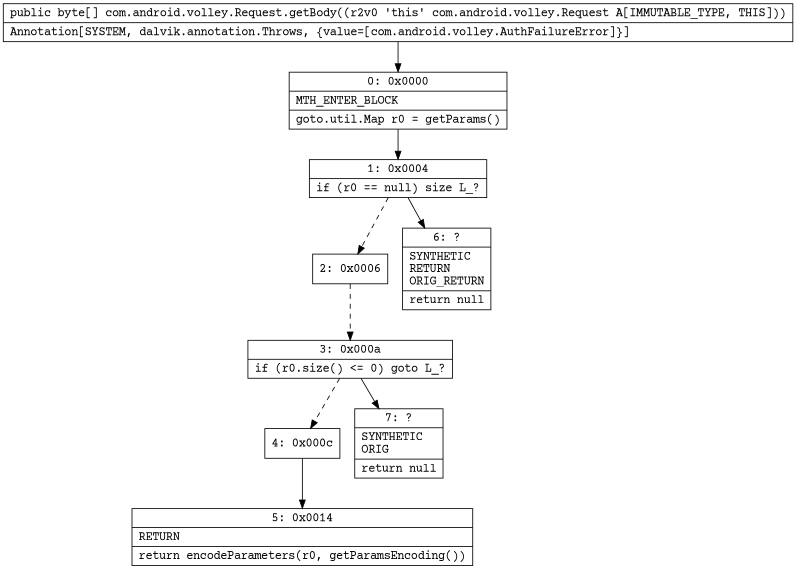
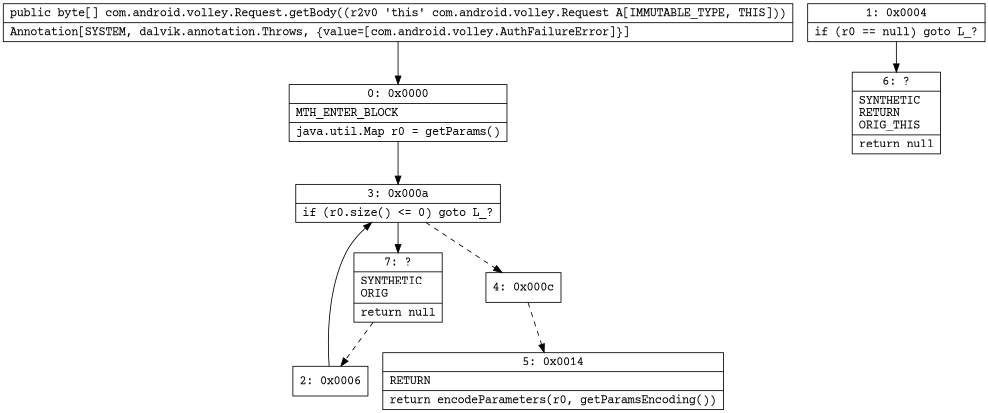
  digraph {
    fontname="Courier Prime"
    node [fontname="Courier Prime" shape=record]
    edge [fontname="Courier Prime"]
-   n1 [label="{0\:\ 0x0000|MTH_ENTER_BLOCK\l|goto.util.Map r0 = getParams()\l}"]
-   n2 [label="{1\:\ 0x0004|if (r0 == null) size L_?\l}"]
+   n1 [label="{0\:\ 0x0000|MTH_ENTER_BLOCK\l|java.util.Map r0 = getParams()\l}"]
+   n2 [label="{1\:\ 0x0004|if (r0 == null) goto L_?\l}"]
    n3 [label="{2\:\ 0x0006}"]
-   n4 [label="{6\:\ ?|SYNTHETIC\lRETURN\lORIG_RETURN\l|return null\l}"]
+   n4 [label="{6\:\ ?|SYNTHETIC\lRETURN\lORIG_THIS\l|return null\l}"]
    n5 [label="{3\:\ 0x000a|if (r0.size() \<= 0) goto L_?\l}"]
    n6 [label="{4\:\ 0x000c}"]
    n7 [label="{7\:\ ?|SYNTHETIC\lORIG\l|return null\l}"]
    n8 [label="{5\:\ 0x0014|RETURN\l|return encodeParameters(r0, getParamsEncoding())\l}"]
    n9 [label="{public byte[] com.android.volley.Request.getBody((r2v0 'this' com.android.volley.Request A[IMMUTABLE_TYPE, THIS]))  | Annotation[SYSTEM, dalvik.annotation.Throws, \{value=[com.android.volley.AuthFailureError]\}]\l}"]
-   n1 -> n2
-   n2 -> n3 [style=dashed]
+   n1 -> n5
+   n7 -> n3 [style=dashed]
    n2 -> n4
-   n3 -> n5 [style=dashed]
+   n3 -> n5
    n5 -> n6 [style=dashed]
    n5 -> n7
-   n6 -> n8
+   n6 -> n8 [style=dashed]
    n9 -> n1
  }
